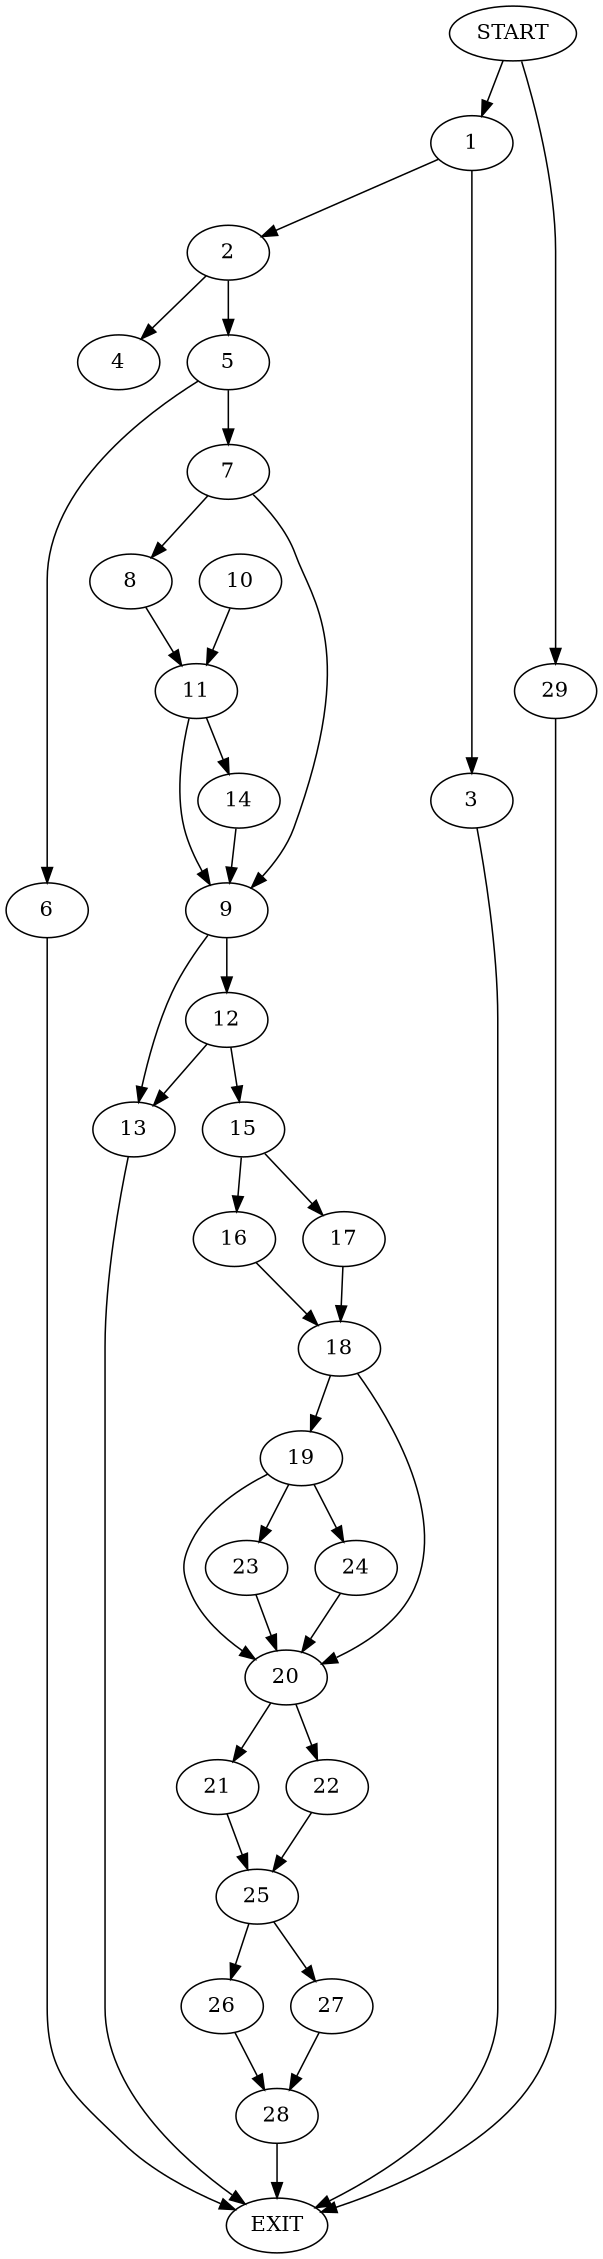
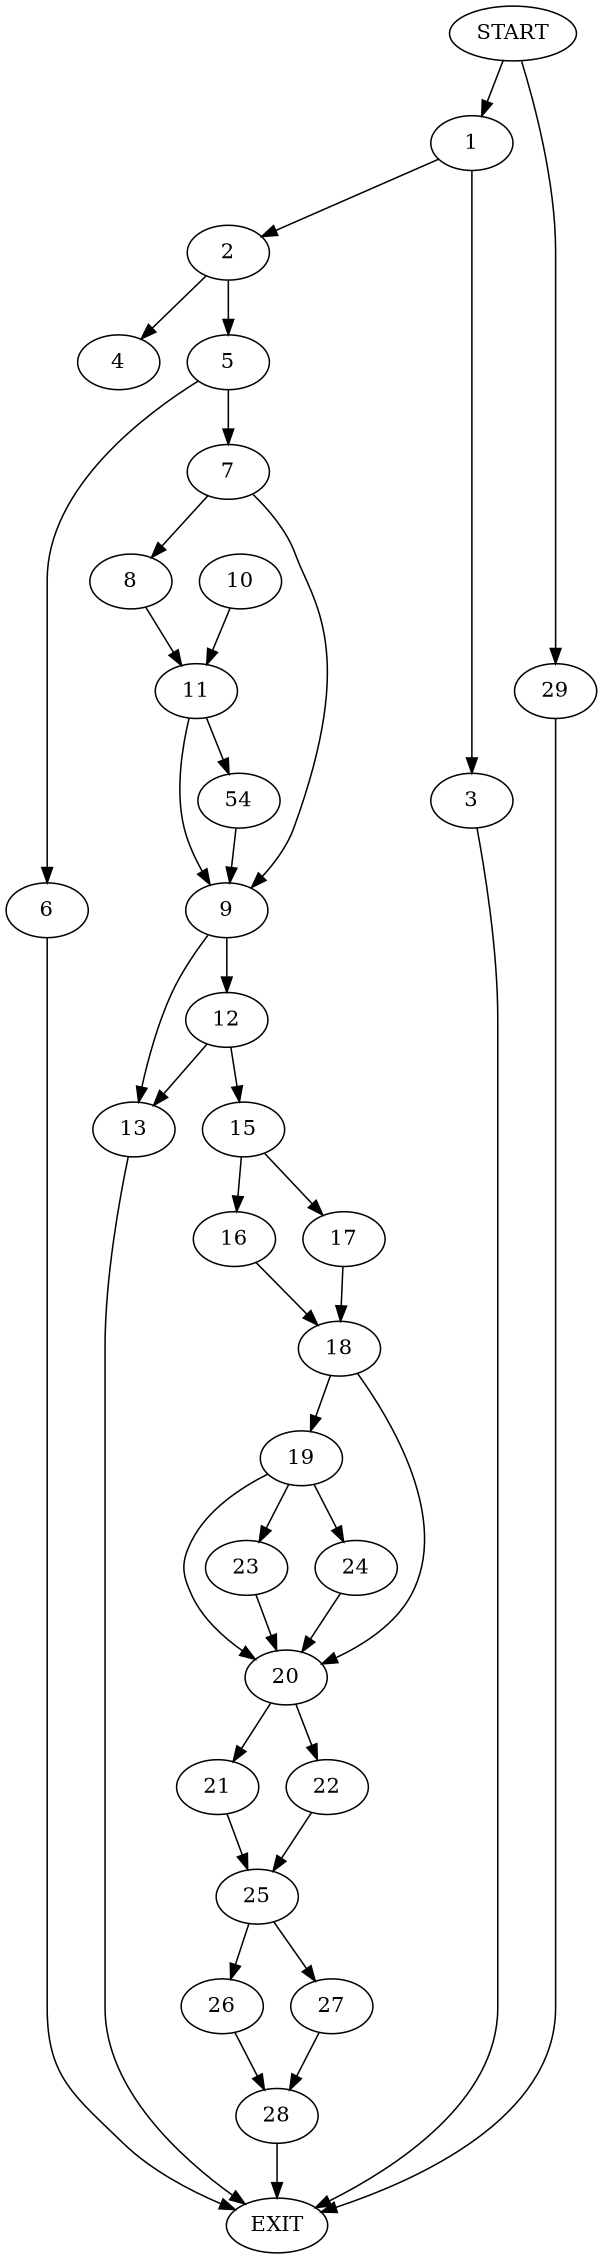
  digraph {
    n1 [label=START]
    1
    29
    2
    3
    n6 [label=EXIT]
    4
    5
    6
    7
    8
    9
    11
    12
    13
    10
-   14
+   14 [label=54]
    15
    16
    17
    18
    19
    20
    23
    24
    21
    22
    25
    26
    27
    28
    n1 -> 1
    n1 -> 29
    1 -> 2
    1 -> 3
    29 -> n6
    2 -> 4
    2 -> 5
    3 -> n6
    5 -> 6
    5 -> 7
    6 -> n6
    7 -> 8
    7 -> 9
    8 -> 11
    9 -> 12
    9 -> 13
    11 -> 9
    11 -> 14
    12 -> 13
    12 -> 15
    13 -> n6
    10 -> 11
    14 -> 9
    15 -> 16
    15 -> 17
    16 -> 18
    17 -> 18
    18 -> 19
    18 -> 20
    19 -> 20
    19 -> 23
    19 -> 24
    20 -> 21
    20 -> 22
    23 -> 20
    24 -> 20
    21 -> 25
    22 -> 25
    25 -> 26
    25 -> 27
    26 -> 28
    27 -> 28
    28 -> n6
  }
